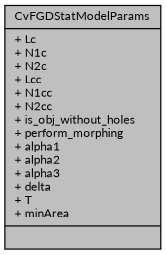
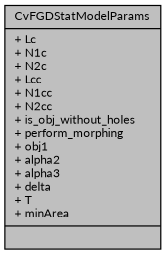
  digraph {
    fontname=Lato
-   n1 [color=black fillcolor=grey75 fontcolor=black fontname=Lato fontsize=10 height=0.2 label="{CvFGDStatModelParams\n|+ Lc\l+ N1c\l+ N2c\l+ Lcc\l+ N1cc\l+ N2cc\l+ is_obj_without_holes\l+ perform_morphing\l+ alpha1\l+ alpha2\l+ alpha3\l+ delta\l+ T\l+ minArea\l|}" shape=record style=filled width=0.4]
+   n1 [color=black fillcolor=grey75 fontcolor=black fontname=Lato fontsize=10 height=0.2 label="{CvFGDStatModelParams\n|+ Lc\l+ N1c\l+ N2c\l+ Lcc\l+ N1cc\l+ N2cc\l+ is_obj_without_holes\l+ perform_morphing\l+ obj1\l+ alpha2\l+ alpha3\l+ delta\l+ T\l+ minArea\l|}" shape=record style=filled width=0.4]
  }
